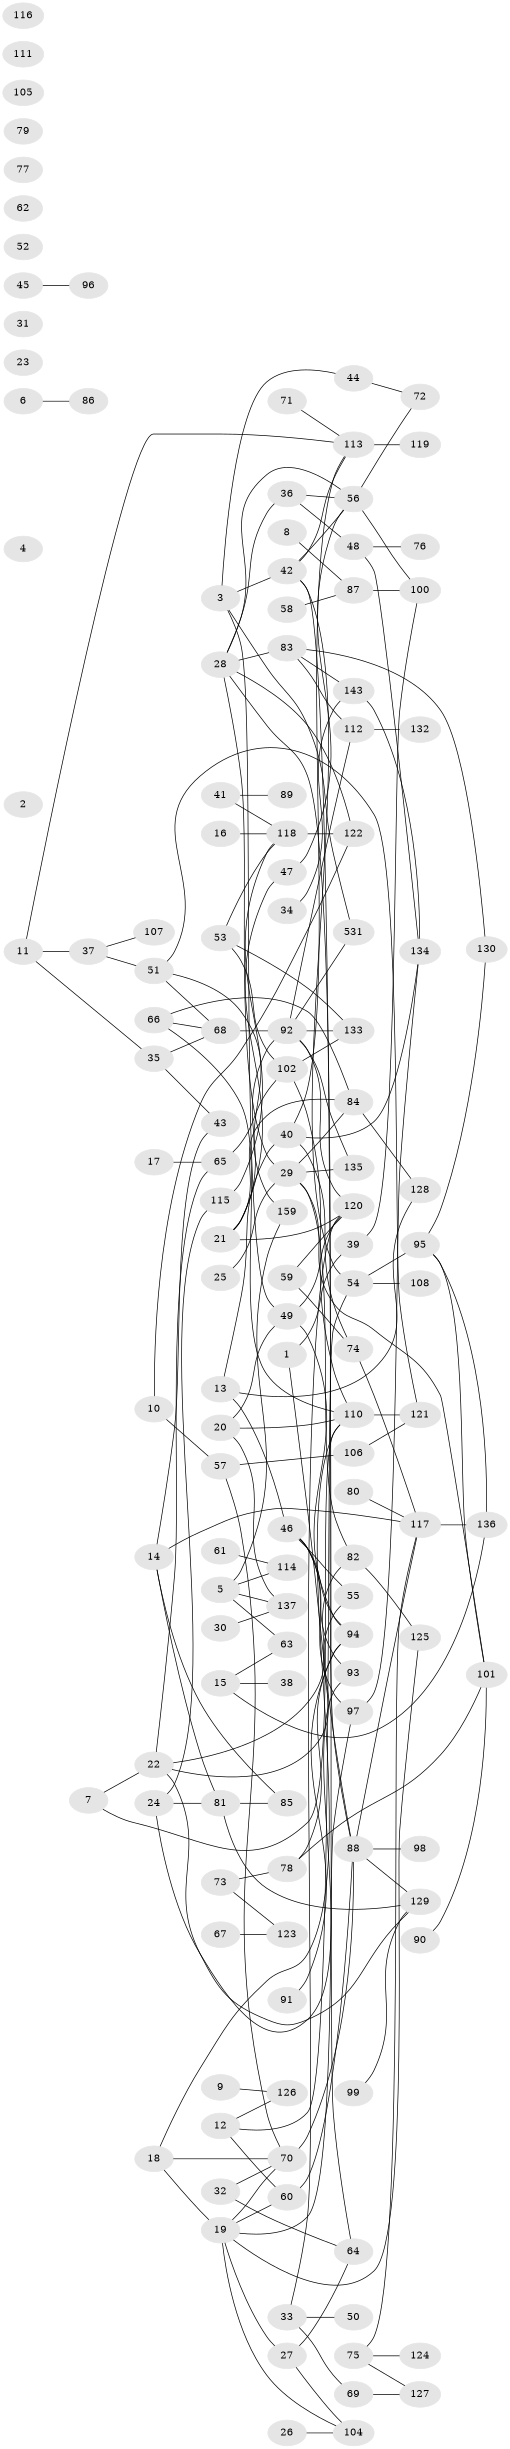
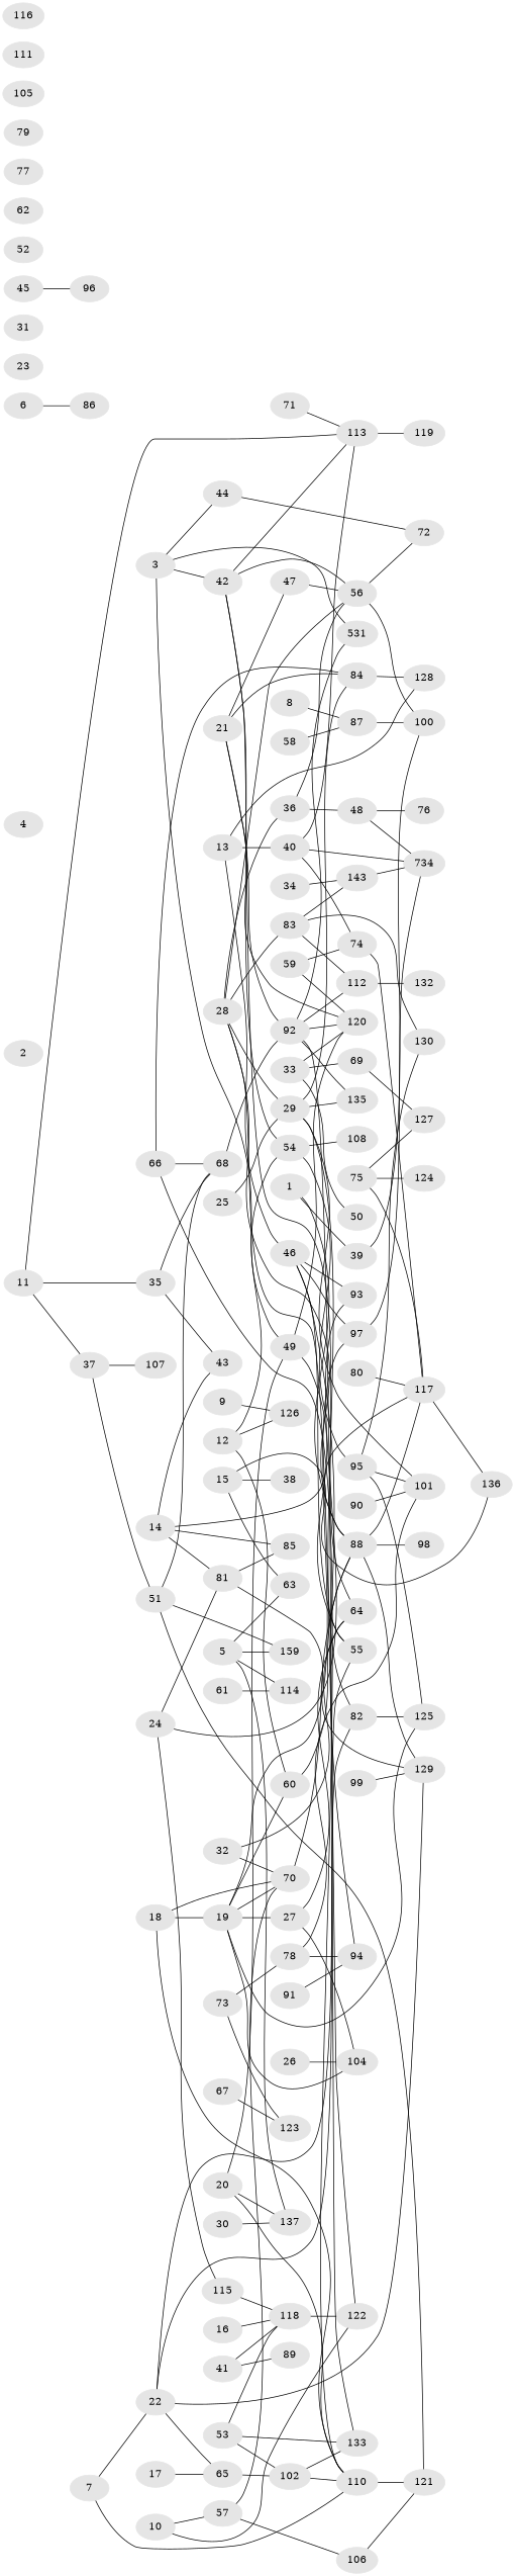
  graph {
    rankdir=LR
    node [color=gray90 style=filled]
    1
    39
    88
    100
    117
    129
    98
    2
    3
    42
    44
    49
    n13 [label=531]
    113
    54
    64
    56
    72
    120
    94
    4
    5
    63
    n24 [label=159]
    114
    137
    6
    86
    7
    22
    110
    65
    55
    82
    121
    8
    87
    9
    126
    10
    57
    122
    70
    106
    11
    35
    37
    43
    68
    51
    107
    119
    12
    60
    95
    108
    13
    40
    46
    128
    74
-   134
+   134 [label=734]
    97
    93
    14
    81
    85
    136
    15
    38
    16
    118
    17
    102
    18
    19
    27
    104
    125
    20
    21
    47
    84
    92
    135
    133
    112
    23
    24
    115
    25
    29
    101
    26
    28
    36
    83
    48
    n99 [label=143]
    130
    30
    31
    32
    33
    50
    69
    127
    34
    76
    41
    89
    45
    96
    52
    53
    58
    59
    61
    62
    66
    67
    123
    71
    73
    78
    75
    124
    77
    79
    80
    132
    90
    91
    99
    105
    111
    116
    1 -- 39
    1 -- 88
    39 -- 100
    88 -- 117
    88 -- 129
    88 -- 98
    117 -- 136
    3 -- 42
    3 -- 44
    3 -- 49
    3 -- n13
    42 -- 113
    42 -- 54
    42 -- 64
    42 -- 56
    44 -- 72
    49 -- 120
-   49 -- 94
+   49 -- 55
    113 -- 119
    54 -- 95
    54 -- 108
    56 -- 100
    56 -- 72
    5 -- 63
    5 -- n24
    5 -- 114
    5 -- 137
    6 -- 86
    7 -- 22
    7 -- 110
    22 -- 129
    22 -- 65
    22 -- 55
    22 -- 82
    110 -- 121
    65 -- 102
    82 -- 125
    8 -- 87
    87 -- 100
    9 -- 126
    10 -- 57
    10 -- 122
    57 -- 70
    57 -- 106
    70 -- 88
    106 -- 121
    11 -- 113
    11 -- 35
    11 -- 37
    35 -- 43
    35 -- 68
    37 -- 51
    37 -- 107
    68 -- 92
    51 -- n24
    51 -- 121
    51 -- 68
    12 -- 54
    12 -- 126
    12 -- 60
    60 -- 88
-   95 -- 136
+   95 -- 125
    95 -- 101
    95 -- 130
    13 -- 40
    13 -- 46
    13 -- 128
    40 -- 113
    40 -- 74
    40 -- 134
    46 -- 94
    46 -- 55
    46 -- 97
    46 -- 93
    74 -- 117
    97 -- 134
    14 -- 117
    14 -- 43
    14 -- 81
    14 -- 85
    81 -- 129
    81 -- 85
    15 -- 63
    15 -- 136
    15 -- 38
    16 -- 118
    118 -- 122
    17 -- 65
    102 -- 110
    102 -- 133
    18 -- 110
    18 -- 70
    18 -- 19
    19 -- 70
    19 -- 60
    19 -- 97
    19 -- 27
    19 -- 104
    19 -- 125
    27 -- 64
    27 -- 104
    20 -- 49
    20 -- 137
    20 -- 110
    21 -- 120
    21 -- 47
    21 -- 84
    21 -- 92
    47 -- 56
    84 -- 128
    92 -- n13
    92 -- 120
    92 -- 135
    92 -- 133
    92 -- 112
    112 -- 132
    24 -- 93
    24 -- 81
    24 -- 115
    115 -- 118
    25 -- 29
    29 -- 82
    29 -- 84
    29 -- 135
    29 -- 101
    26 -- 104
    28 -- 88
    28 -- 56
    28 -- 122
    28 -- 29
    28 -- 36
    28 -- 83
    36 -- 56
    36 -- 48
    83 -- 112
    83 -- n99
    83 -- 130
    48 -- 134
    48 -- 76
    n99 -- 134
    30 -- 137
    32 -- 64
    32 -- 70
    33 -- 120
    33 -- 50
    33 -- 69
    69 -- 127
    34 -- n99
    41 -- 118
    41 -- 89
    45 -- 96
    53 -- 118
    53 -- 102
    53 -- 133
    58 -- 87
    59 -- 120
    59 -- 74
    61 -- 114
    66 -- 110
    66 -- 68
    66 -- 84
    67 -- 123
    71 -- 113
    73 -- 123
    73 -- 78
    78 -- 94
    78 -- 101
    75 -- 117
    75 -- 127
    75 -- 124
    80 -- 117
    90 -- 101
    91 -- 94
    99 -- 129
  }
